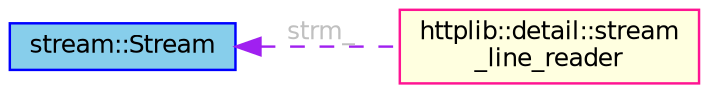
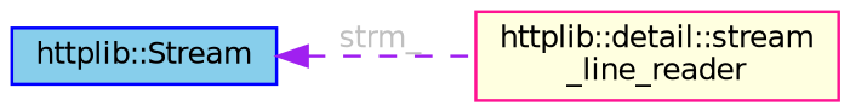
  digraph {
    rankdir=LR
    node [fontname=Helvetica fontsize=10 shape=box style=filled]
    n1 [color=deeppink fillcolor=lightyellow fontcolor=black height=0.2 label="httplib::detail::stream\l_line_reader" width=0.4]
-   n2 [color=blue fillcolor=skyblue height=0.2 label="stream::Stream" width=0.4]
+   n2 [color=blue fillcolor=skyblue height=0.2 label="httplib::Stream" width=0.4]
    n2 -> n1 [color=purple dir=back fontcolor=grey fontname=Helvetica fontsize=10 label=" strm_" labelfontname=Helvetica labelfontsize=10 style=dashed]
  }
